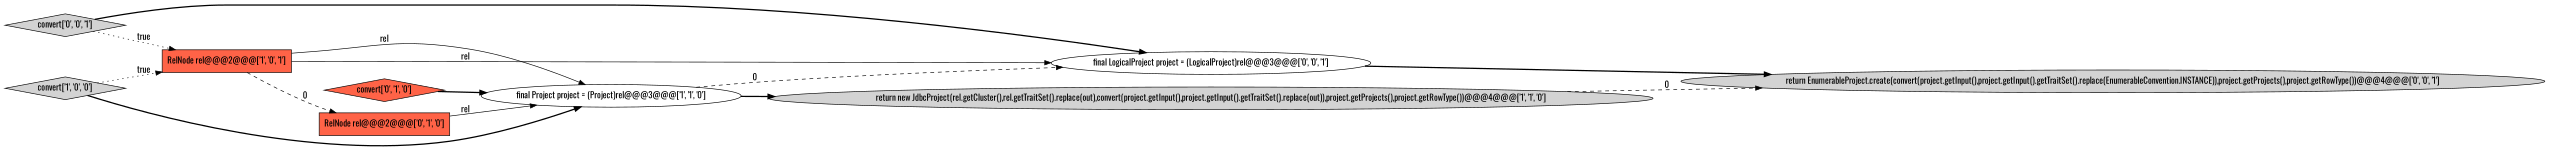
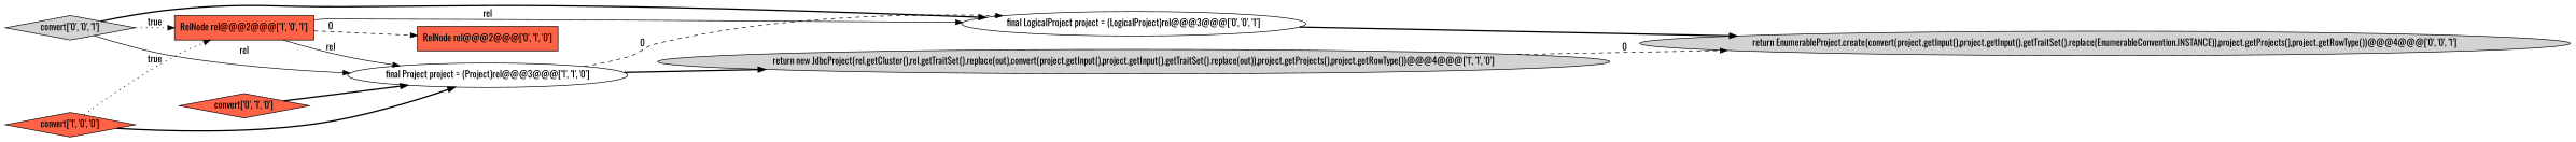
  digraph {
    fontname=Oswald
    rankdir=LR
    node [fillcolor=lightgray fontname=Oswald shape=ellipse style=filled]
    edge [fontname=Oswald style=bold]
    n1 [fillcolor=tomato label="convert['0', '1', '0']" shape=diamond]
    n2 [fillcolor=white label="final Project project = (Project)rel@@@3@@@['1', '1', '0']"]
    n3 [label="return new JdbcProject(rel.getCluster(),rel.getTraitSet().replace(out),convert(project.getInput(),project.getInput().getTraitSet().replace(out)),project.getProjects(),project.getRowType())@@@4@@@['1', '1', '0']"]
    n4 [fillcolor=white label="final LogicalProject project = (LogicalProject)rel@@@3@@@['0', '0', '1']"]
    n5 [fillcolor=tomato label="RelNode rel@@@2@@@['0', '1', '0']" shape=box]
    n6 [label="return EnumerableProject.create(convert(project.getInput(),project.getInput().getTraitSet().replace(EnumerableConvention.INSTANCE)),project.getProjects(),project.getRowType())@@@4@@@['0', '0', '1']"]
    n7 [label="convert['0', '0', '1']" shape=diamond]
    n8 [fillcolor=tomato label="RelNode rel@@@2@@@['1', '0', '1']" shape=box]
-   n9 [label="convert['1', '0', '0']" shape=diamond]
+   n9 [fillcolor=tomato label="convert['1', '0', '0']" shape=diamond]
    n1 -> n2
    n2 -> n3
    n2 -> n4 [label=0 style=dashed]
    n3 -> n6 [label=0 style=dashed]
    n4 -> n6
-   n5 -> n2 [label=rel style=solid]
+   n7 -> n2 [label=rel style=solid]
    n7 -> n4
    n7 -> n8 [label=true style=dotted]
    n8 -> n2 [label=rel style=solid]
    n8 -> n4 [label=rel style=solid]
    n8 -> n5 [label=0 style=dashed]
    n9 -> n2
    n9 -> n8 [label=true style=dotted]
  }
